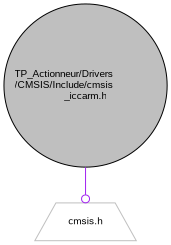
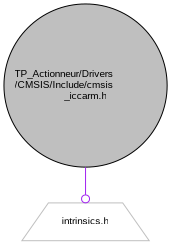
  digraph {
    fontname="Liberation Sans"
    node [fontname="Liberation Sans" fontsize=10 style=filled]
    n1 [color=black fillcolor=grey75 fontcolor=black height=0.2 label="TP_Actionneur/Drivers\l/CMSIS/Include/cmsis\l_iccarm.h" shape=circle width=0.4]
-   n2 [color=grey75 fillcolor=white height=0.2 label="cmsis.h" shape=trapezium width=0.4]
+   n2 [color=grey75 fillcolor=white height=0.2 label="intrinsics.h" shape=trapezium width=0.4]
    n1 -> n2 [color=purple fontname="Liberation Sans" fontsize=10 labelfontname=Helvetica labelfontsize=10 style=solid arrowhead=odot]
  }
